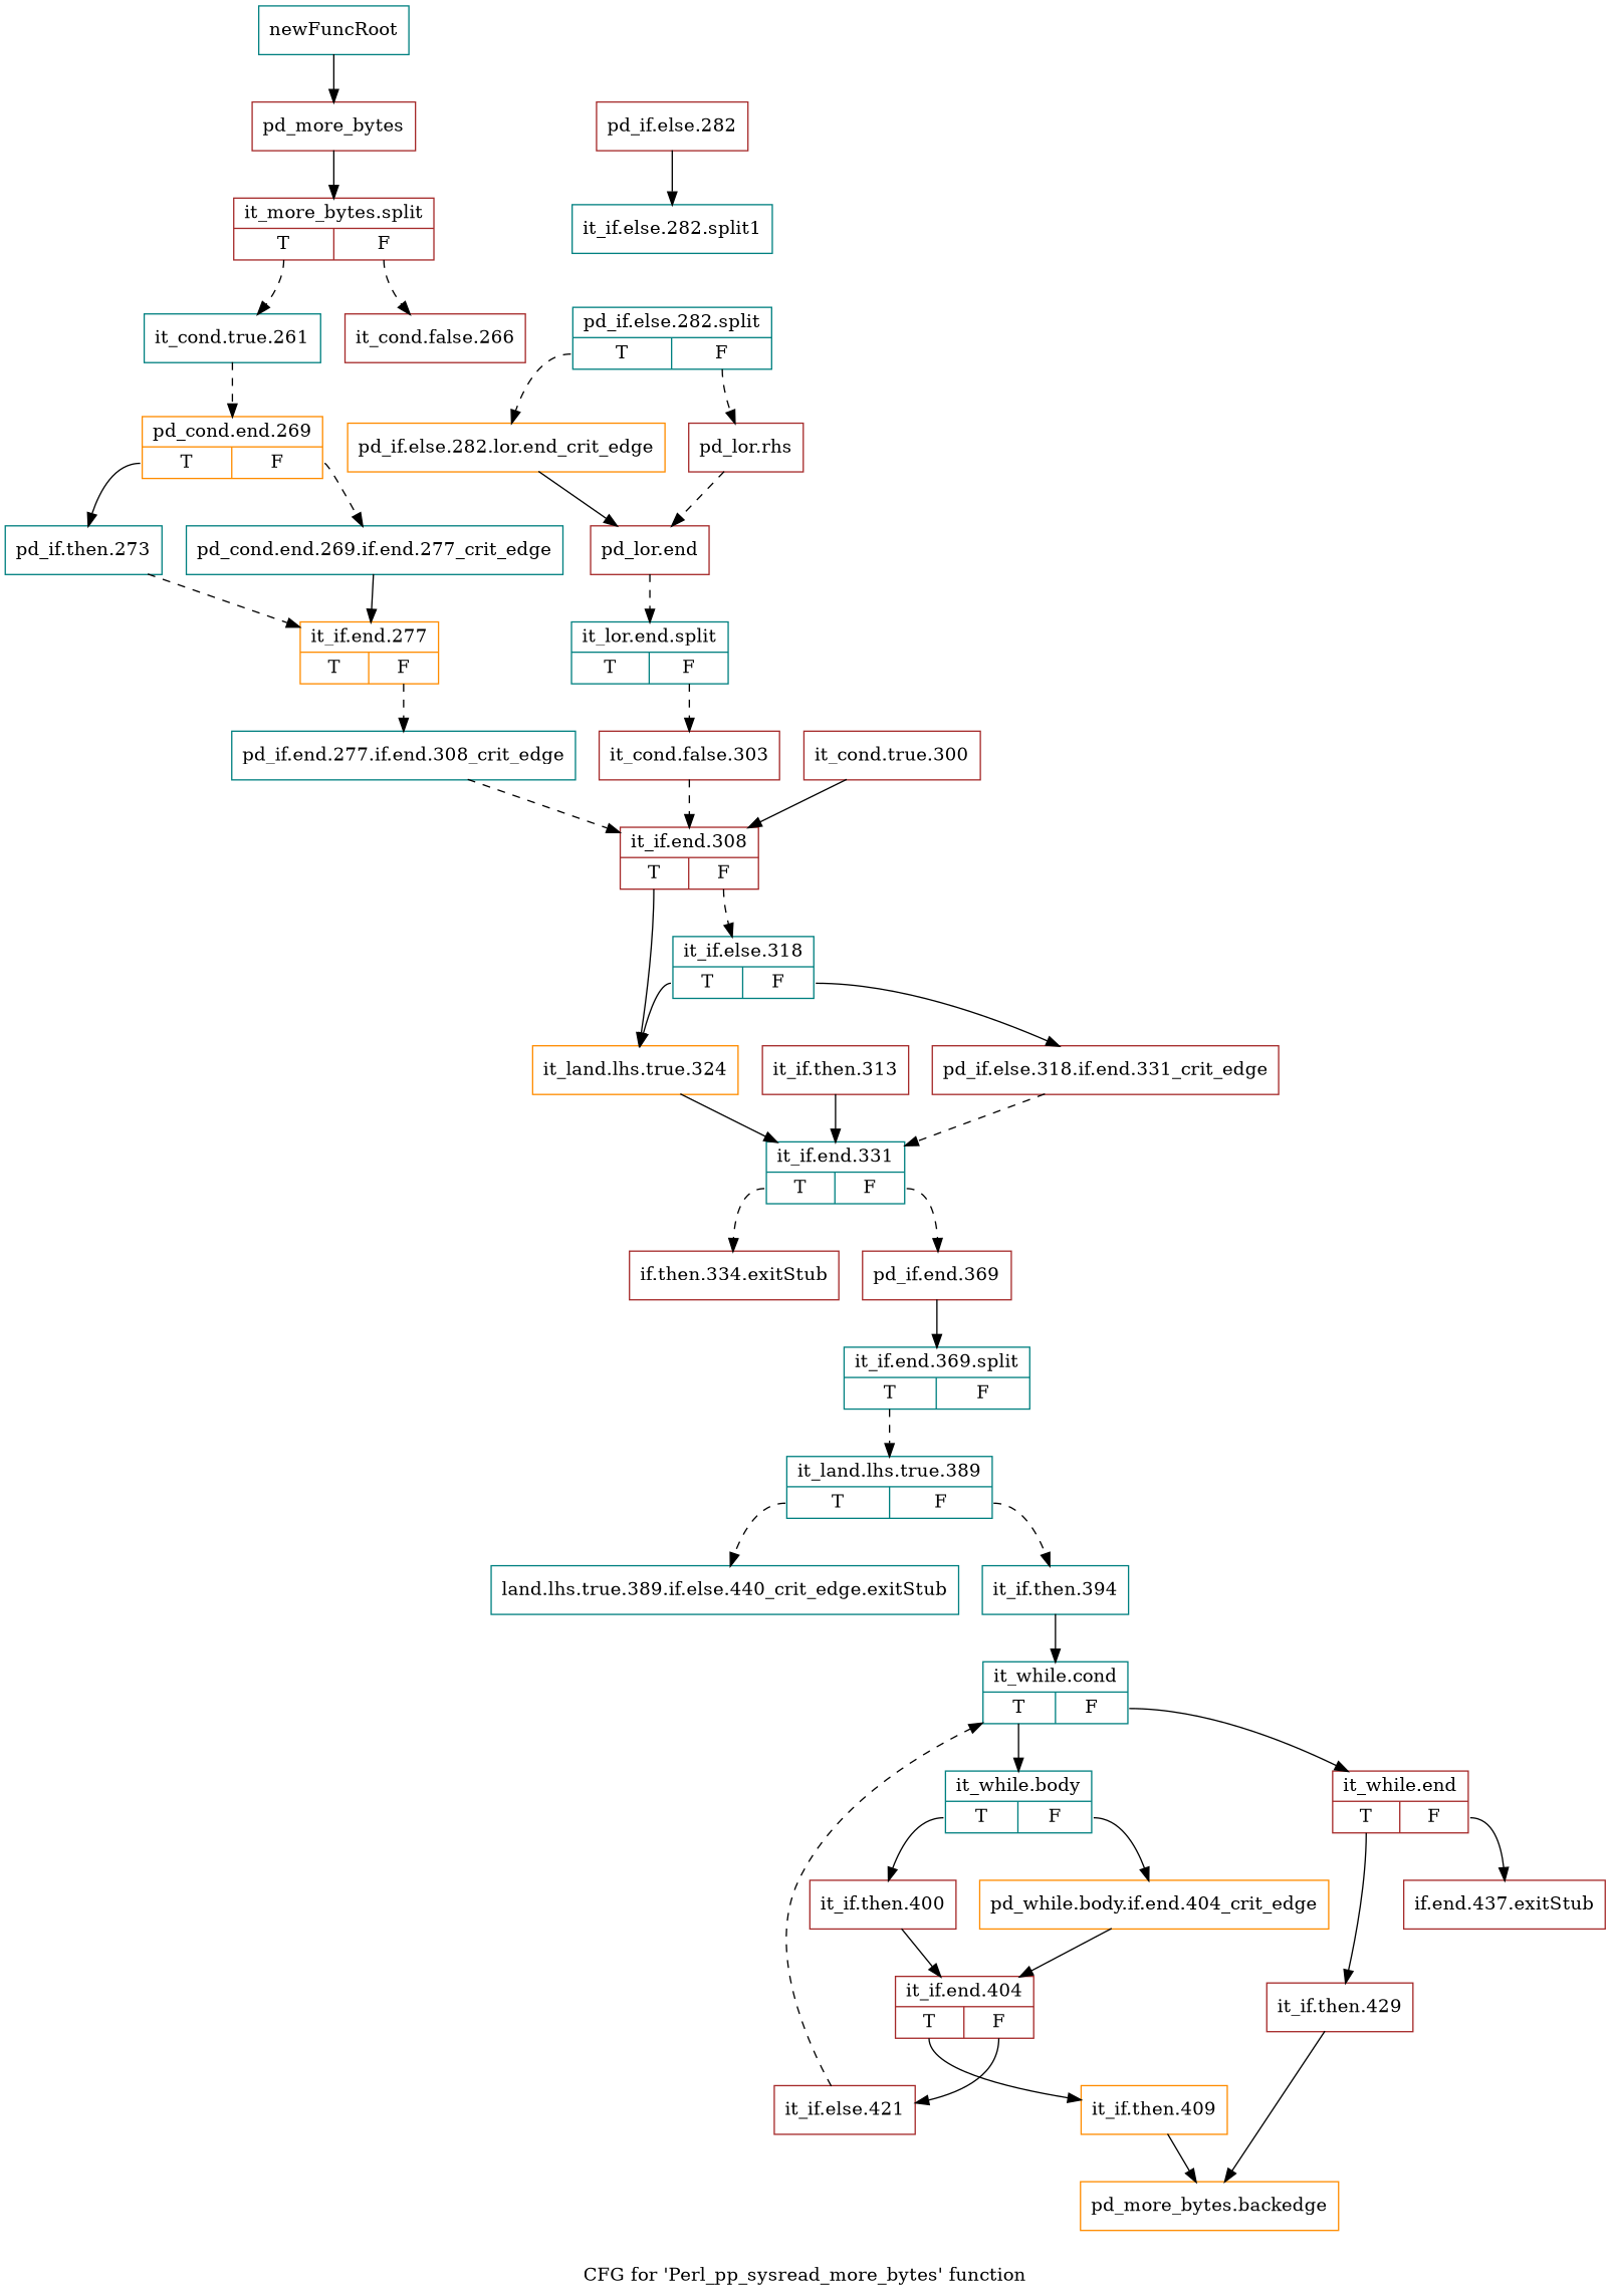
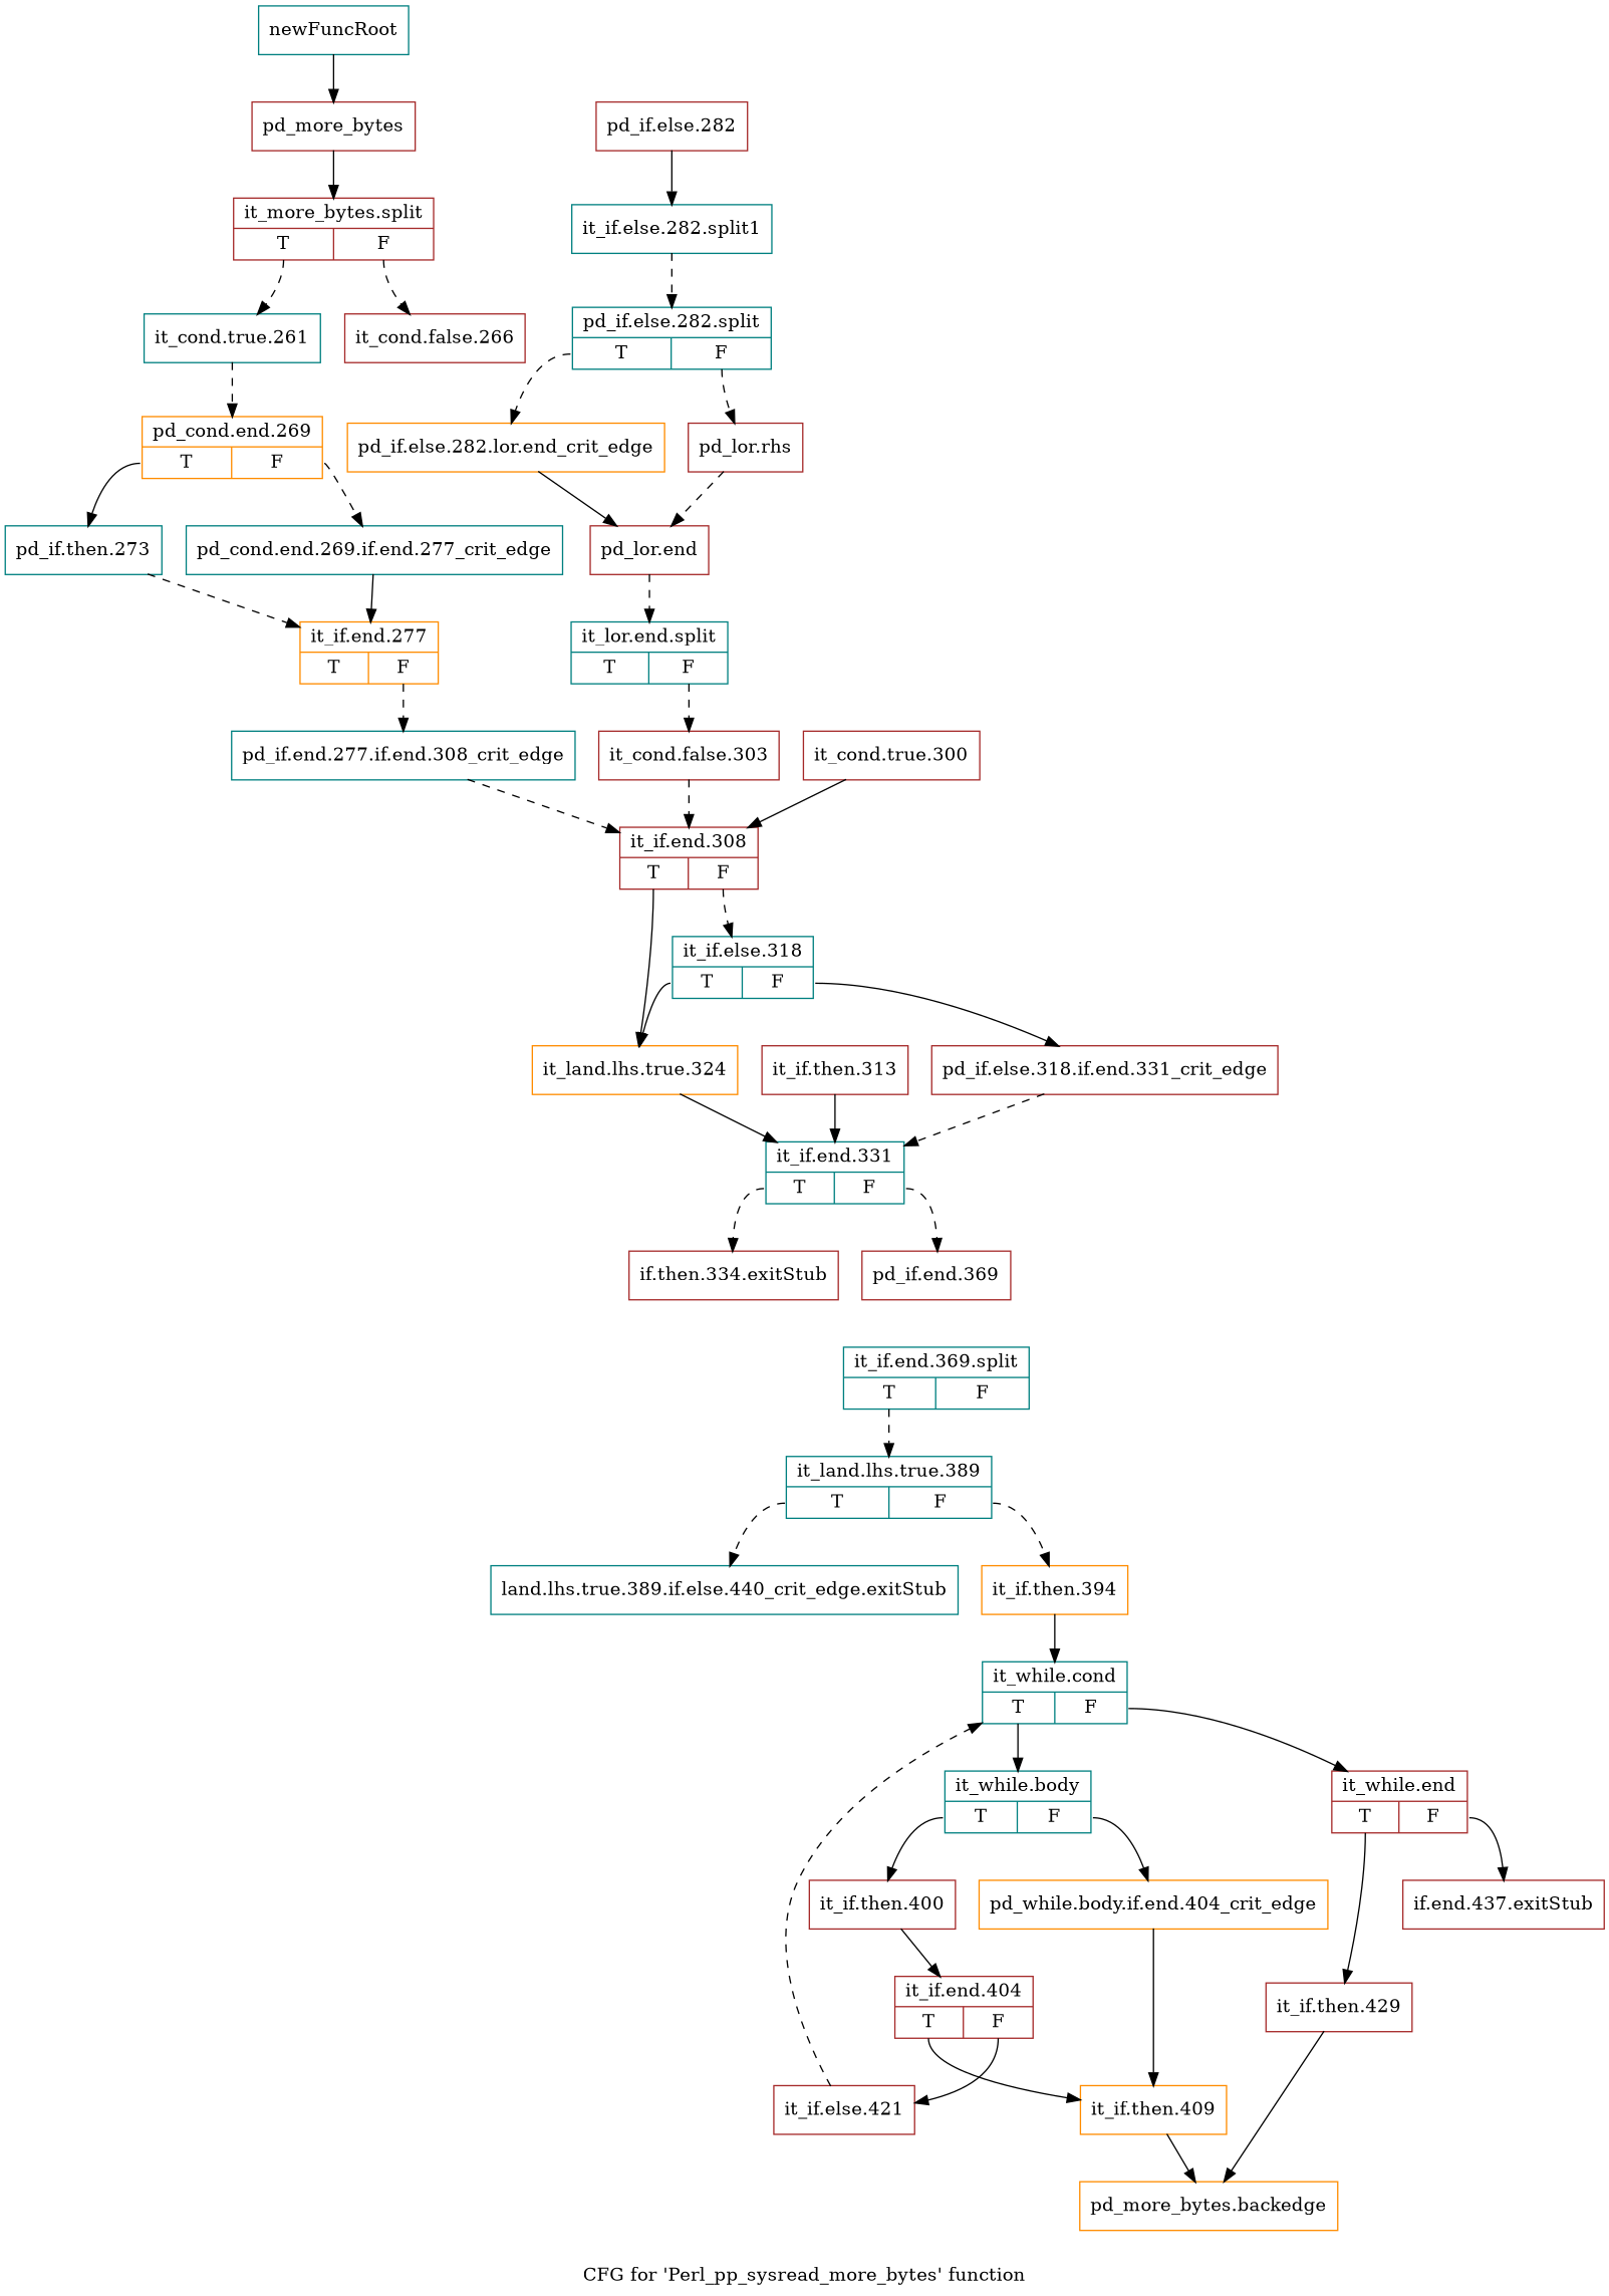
  digraph {
    label="CFG for 'Perl_pp_sysread_more_bytes' function"
    node [color=brown shape=record]
    edge [style=solid]
    n1 [color=teal label="{newFuncRoot}"]
    n2 [label="{pd_more_bytes}"]
    n3 [label="{it_more_bytes.split|{<s0>T|<s1>F}}"]
    n4 [color=teal label="{it_cond.true.261}"]
    n5 [label="{it_cond.false.266}"]
    n6 [label="{if.then.334.exitStub}"]
    n7 [color=teal label="{land.lhs.true.389.if.else.440_crit_edge.exitStub}"]
    n8 [label="{if.end.437.exitStub}"]
    n9 [color=darkorange label="{pd_cond.end.269|{<s0>T|<s1>F}}"]
    n10 [color=teal label="{pd_if.then.273}"]
    n11 [color=teal label="{pd_cond.end.269.if.end.277_crit_edge}"]
    n12 [color=darkorange label="{it_if.end.277|{<s0>T|<s1>F}}"]
    n13 [color=teal label="{pd_if.end.277.if.end.308_crit_edge}"]
    n14 [label="{pd_if.else.282}"]
    n15 [color=teal label="{it_if.else.282.split1}"]
    n16 [label="{it_if.end.308|{<s0>T|<s1>F}}"]
    n17 [color=teal label="{pd_if.else.282.split|{<s0>T|<s1>F}}"]
    n18 [color=teal label="{it_if.else.318|{<s0>T|<s1>F}}"]
    n19 [color=darkorange label="{it_land.lhs.true.324}"]
    n20 [label="{it_if.then.313}"]
    n21 [color=teal label="{it_if.end.331|{<s0>T|<s1>F}}"]
    n22 [label="{pd_if.else.318.if.end.331_crit_edge}"]
    n23 [color=darkorange label="{pd_if.else.282.lor.end_crit_edge}"]
    n24 [label="{pd_lor.rhs}"]
    n25 [label="{pd_lor.end}"]
    n26 [color=teal label="{it_lor.end.split|{<s0>T|<s1>F}}"]
    n27 [label="{it_cond.false.303}"]
    n28 [label="{it_cond.true.300}"]
    n29 [label="{pd_if.end.369}"]
    n30 [color=teal label="{it_if.end.369.split|{<s0>T|<s1>F}}"]
    n31 [color=teal label="{it_land.lhs.true.389|{<s0>T|<s1>F}}"]
-   n32 [color=teal label="{it_if.then.394}"]
+   n32 [color=darkorange label="{it_if.then.394}"]
    n33 [color=teal label="{it_while.cond|{<s0>T|<s1>F}}"]
    n34 [color=teal label="{it_while.body|{<s0>T|<s1>F}}"]
    n35 [label="{it_while.end|{<s0>T|<s1>F}}"]
    n36 [label="{it_if.then.400}"]
    n37 [color=darkorange label="{pd_while.body.if.end.404_crit_edge}"]
    n38 [label="{it_if.then.429}"]
    n39 [label="{it_if.end.404|{<s0>T|<s1>F}}"]
    n40 [color=darkorange label="{pd_more_bytes.backedge}"]
    n41 [color=darkorange label="{it_if.then.409}"]
    n42 [label="{it_if.else.421}"]
    n1 -> n2
    n2 -> n3
    n3 -> n4 [style=dashed tailport=s0]
    n3 -> n5 [style=dashed tailport=s1]
    n4 -> n9 [style=dashed]
    n9 -> n10 [tailport=s0]
    n9 -> n11 [style=dashed tailport=s1]
    n10 -> n12 [style=dashed]
    n11 -> n12
    n12 -> n13 [style=dashed tailport=s1]
    n13 -> n16 [style=dashed]
    n14 -> n15
+   n15 -> n17 [style=dashed]
    n16 -> n18 [style=dashed tailport=s1]
    n16 -> n19 [tailport=s0]
    n17 -> n23 [style=dashed tailport=s0]
    n17 -> n24 [style=dashed tailport=s1]
    n18 -> n19 [tailport=s0]
    n18 -> n22 [tailport=s1]
    n19 -> n21
    n20 -> n21
    n21 -> n6 [style=dashed tailport=s0]
    n21 -> n29 [style=dashed tailport=s1]
    n22 -> n21 [style=dashed]
    n23 -> n25
    n24 -> n25 [style=dashed]
    n25 -> n26 [style=dashed]
    n26 -> n27 [style=dashed tailport=s1]
    n27 -> n16 [style=dashed]
    n28 -> n16
-   n29 -> n30
    n30 -> n31 [style=dashed tailport=s0]
    n31 -> n7 [style=dashed tailport=s0]
    n31 -> n32 [style=dashed tailport=s1]
    n32 -> n33
    n33 -> n34 [tailport=s0]
    n33 -> n35 [tailport=s1]
    n34 -> n36 [tailport=s0]
    n34 -> n37 [tailport=s1]
    n35 -> n8 [tailport=s1]
    n35 -> n38 [tailport=s0]
    n36 -> n39
-   n37 -> n39
+   n37 -> n41
    n38 -> n40
    n39 -> n41 [tailport=s0]
    n39 -> n42 [tailport=s1]
    n41 -> n40
    n42 -> n33 [style=dashed]
  }
